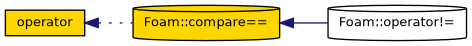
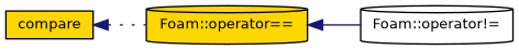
  digraph {
    rankdir=LR
    node [color=black fillcolor=gold fontname=Helvetica fontsize=10 shape=cylinder style=filled]
    edge [color=midnightblue dir=back fontname=Helvetica fontsize=10 labelfontname=Helvetica labelfontsize=10]
-   n1 [fontcolor=black height=0.2 label=operator shape=box width=0.4]
-   n2 [height=0.2 label="Foam::compare==" width=0.4]
+   n1 [fontcolor=black height=0.2 label=compare shape=box width=0.4]
+   n2 [height=0.2 label="Foam::operator==" width=0.4]
    n3 [fillcolor=white height=0.2 label="Foam::operator!=" width=0.4]
    n1 -> n2 [style=dotted]
    n2 -> n3 [style=solid]
  }
